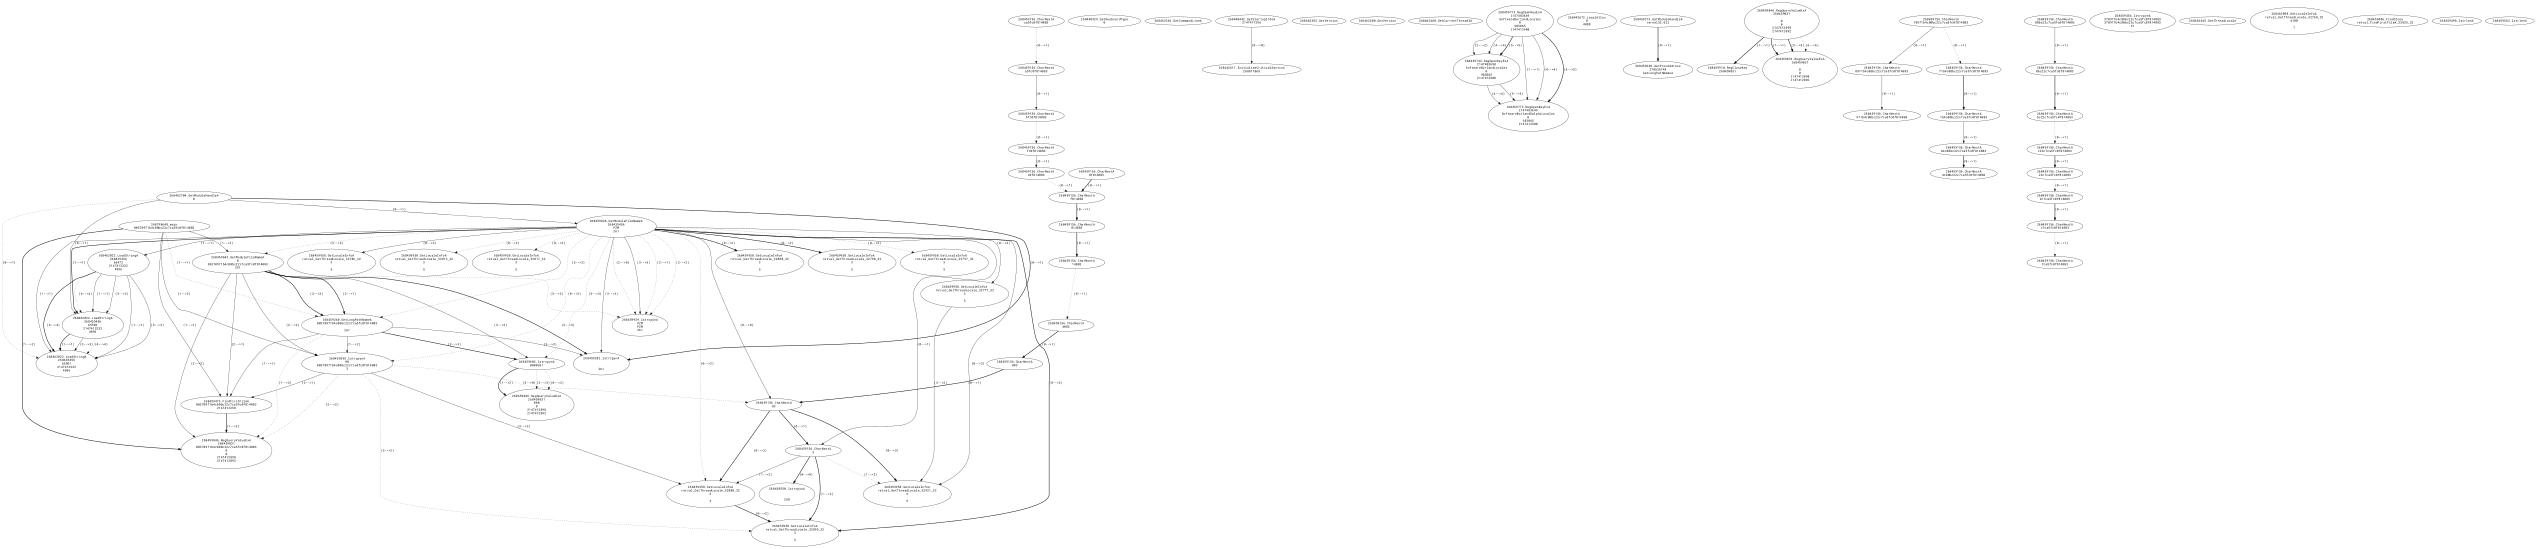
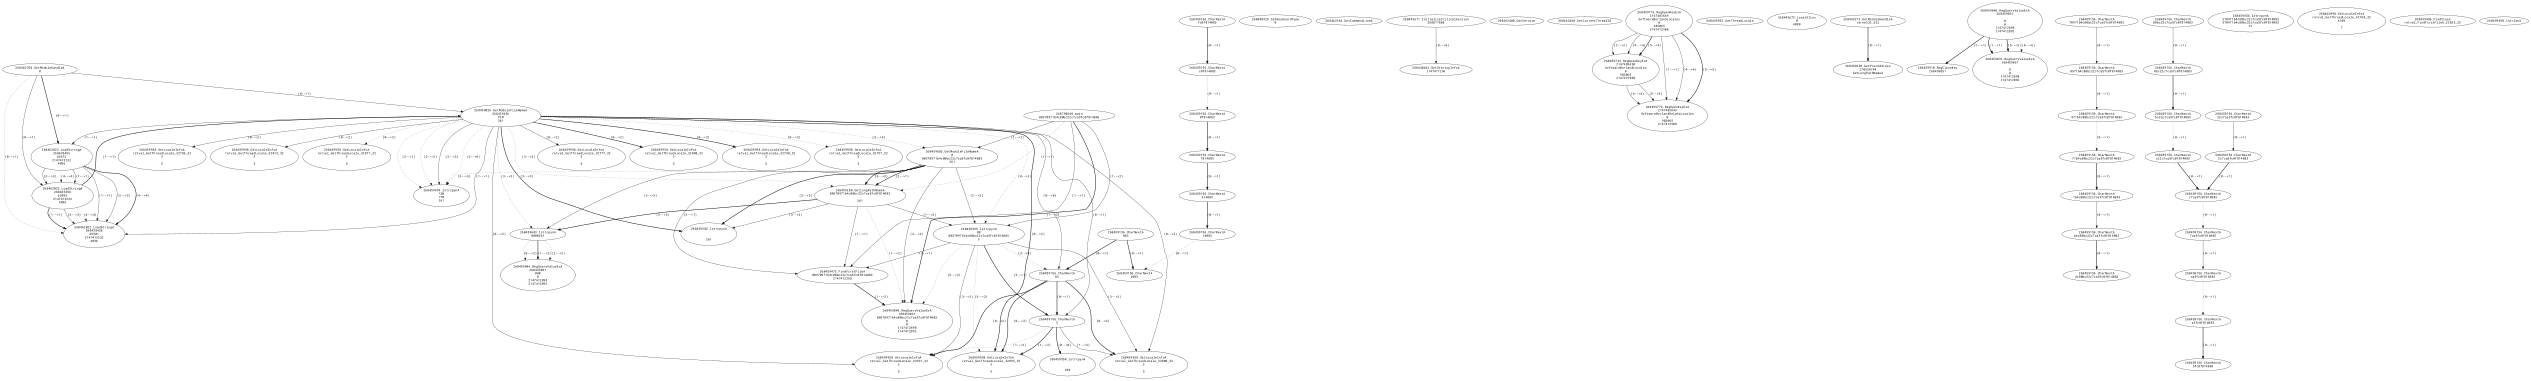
  digraph {
    fontname="Roboto Mono"
    node [fontname="Roboto Mono"]
    edge [fontname="Roboto Mono" style=solid]
    n1 [label="268798648.main\n00370971b4c80bc22c7ca5fc0f814083"]
    n2 [label="268459683.GetModuleFileNameA\n0\n00370971b4c80bc22c7ca5fc0f814083\n261"]
    n3 [label="268459260.GetLongPathNameA\n00370971b4c80bc22c7ca5fc0f814083\n\n261"]
    n4 [label="268459395.lstrcpynA\n00\n00370971b4c80bc22c7ca5fc0f814083\n3"]
    n5 [label="268459473.FindFirstFileA\n00370971b4c80bc22c7ca5fc0f814083\n2147412258"]
    n6 [label="268459846.RegQueryValueExA\n268459031\n00370971b4c80bc22c7ca5fc0f814083\n0\n0\n2147412898\n2147412892"]
    n7 [label="268459939.lstrcpynA\nPZM\nPZM\n261"]
    n8 [label="268459282.lstrcpynA\n\n\n261"]
    n9 [label="268459603.lstrcpynA\n0000261"]
    n10 [label="268459156.CharNextA\n83"]
    n11 [label="268459156.CharNextA\n3"]
    n12 [label="268459958.GetLocaleInfoA\nretval_GetThreadLocale_32931_32\n3\n\n5"]
    n13 [label="268459958.GetLocaleInfoA\nretval_GetThreadLocale_32895_32\n3\n\n5"]
    n14 [label="268459958.GetLocaleInfoA\nretval_GetThreadLocale_32880_32\n3\n\n5"]
    n15 [label="268462704.GetModuleHandleA\n0"]
    n16 [label="268459026.GetModuleFileNameA\n268435456\nPZM\n261"]
    n17 [label="268462022.LoadStringA\n268435456\n65472\n2147413232\n4096"]
    n18 [label="268462022.LoadStringA\n268435456\n65503\n2147413232\n4096"]
    n19 [label="268462022.LoadStringA\n268435456\n65501\n2147413232\n4096"]
    n20 [label="268459958.GetLocaleInfoA\nretval_GetThreadLocale_32777_32\n3\n\n5"]
    n21 [label="268459958.GetLocaleInfoA\nretval_GetThreadLocale_32808_32\n3\n\n5"]
    n22 [label="268459958.GetLocaleInfoA\nretval_GetThreadLocale_32790_32\n3\n\n5"]
    n23 [label="268459958.GetLocaleInfoA\nretval_GetThreadLocale_32797_32\n3\n\n5"]
    n24 [label="268459958.GetLocaleInfoA\nretval_GetThreadLocale_32786_32\n3\n\n5"]
    n25 [label="268459958.GetLocaleInfoA\nretval_GetThreadLocale_32813_32\n3\n\n5"]
    n26 [label="268459958.GetLocaleInfoA\nretval_GetThreadLocale_32817_32\n3\n\n5"]
    n27 [label="268448929.GetKeyboardType\n0"]
    n28 [label="268462363.GetCommandLineA\n"]
    n29 [label="268440442.GetStartupInfoA\n2147417296"]
    n30 [label="268442611.InitializeCriticalSection\n268817868"]
-   n31 [label="268462383.GetVersion\n"]
    n32 [label="268462400.GetVersion\n"]
    n33 [label="268462460.GetCurrentThreadId\n"]
    n34 [label="268459550.lstrcpynA\n\n\n258"]
    n35 [label="268459846.RegQueryValueExA\n268459031\n000\n0\n2147412898\n2147412892"]
    n36 [label="268459713.RegOpenKeyExA\n2147483649\nSoftware\Borland\Locales\n0\n983065\n2147412908"]
    n37 [label="268459743.RegOpenKeyExA\n2147483650\nSoftware\Borland\Locales\n0\n983065\n2147412908"]
    n38 [label="268459773.RegOpenKeyExA\n2147483649\nSoftware\Borland\Delphi\Locales\n0\n983065\n2147412908"]
+   n39 [label="268459952.GetThreadLocale\n"]
    n40 [label="268442672.LocalAlloc\n0\n4088"]
    n41 [label="268459213.GetModuleHandleA\nkernel32.dll"]
    n42 [label="268459230.GetProcAddress\n270536744\nGetLongPathNameA"]
    n43 [label="268459846.RegQueryValueExA\n268459031\n\n0\n0\n2147412898\n2147412892"]
    n44 [label="268459910.RegCloseKey\n268459031"]
    n45 [label="268459876.RegQueryValueExA\n268459031\n\n0\n0\n2147412898\n2147412892"]
    n46 [label="268459156.CharNextA\n70971b4c80bc22c7ca5fc0f814083"]
    n47 [label="268459156.CharNextA\n0971b4c80bc22c7ca5fc0f814083"]
    n48 [label="268459156.CharNextA\n971b4c80bc22c7ca5fc0f814083"]
    n49 [label="268459156.CharNextA\n71b4c80bc22c7ca5fc0f814083"]
    n50 [label="268459156.CharNextA\n1b4c80bc22c7ca5fc0f814083"]
    n51 [label="268459156.CharNextA\nb4c80bc22c7ca5fc0f814083"]
    n52 [label="268459156.CharNextA\n4c80bc22c7ca5fc0f814083"]
    n53 [label="268459156.CharNextA\n80bc22c7ca5fc0f814083"]
    n54 [label="268459156.CharNextA\n0bc22c7ca5fc0f814083"]
    n55 [label="268459156.CharNextA\nbc22c7ca5fc0f814083"]
    n56 [label="268459156.CharNextA\nc22c7ca5fc0f814083"]
    n57 [label="268459156.CharNextA\n22c7ca5fc0f814083"]
    n58 [label="268459156.CharNextA\n2c7ca5fc0f814083"]
    n59 [label="268459156.CharNextA\nc7ca5fc0f814083"]
    n60 [label="268459156.CharNextA\n7ca5fc0f814083"]
    n61 [label="268459156.CharNextA\nca5fc0f814083"]
    n62 [label="268459156.CharNextA\na5fc0f814083"]
    n63 [label="268459156.CharNextA\n5fc0f814083"]
    n64 [label="268459156.CharNextA\nfc0f814083"]
    n65 [label="268459156.CharNextA\nc0f814083"]
    n66 [label="268459156.CharNextA\n0f814083"]
    n67 [label="268459156.CharNextA\nf814083"]
    n68 [label="268459156.CharNextA\n814083"]
    n69 [label="268459156.CharNextA\n14083"]
    n70 [label="268459156.CharNextA\n4083"]
    n71 [label="268459156.CharNextA\n083"]
    n72 [label="268459454.lstrcpynA\n370971b4c80bc22c7ca5fc0f814083\n370971b4c80bc22c7ca5fc0f814083\n31"]
-   n73 [label="268462445.GetThreadLocale\n"]
    n74 [label="268462098.GetLocaleInfoA\nretval_GetThreadLocale_32768_32\n4100\n\n7"]
    n75 [label="268459486.FindClose\nretval_FindFirstFileA_32835_32"]
    n76 [label="268459498.lstrlenA\n"]
-   n77 [label="268459562.lstrlenA\n"]
    n1 -> n2 [label="(1-->2)"]
    n1 -> n3 [label="(1-->1)" style=dotted]
    n1 -> n4 [label="(1-->2)"]
    n1 -> n5 [label="(1-->1)"]
    n1 -> n6 [label="(1-->2)" style=bold]
    n2 -> n3 [label="(2-->1)" style=bold]
    n2 -> n3 [label="(3-->3)" style=bold]
    n2 -> n4 [label="(2-->2)"]
    n2 -> n5 [label="(2-->1)"]
    n2 -> n6 [label="(2-->2)"]
    n2 -> n7 [label="(3-->3)" style=dotted]
    n2 -> n8 [label="(3-->3)" style=bold]
    n2 -> n9 [label="(3-->3)"]
    n3 -> n4 [label="(1-->2)"]
    n3 -> n5 [label="(1-->1)"]
    n3 -> n6 [label="(1-->2)" style=dotted]
    n3 -> n8 [label="(3-->3)"]
    n3 -> n9 [label="(3-->3)" style=bold]
    n4 -> n5 [label="(2-->1)"]
    n4 -> n6 [label="(2-->2)" style=dotted]
    n4 -> n10 [label="(3-->0)" style=dotted]
-   n20 -> n12 [label="(3-->2)"]
+   n4 -> n11 [label="(3-->1)" style=bold]
+   n4 -> n12 [label="(3-->2)"]
    n4 -> n13 [label="(3-->2)" style=dotted]
    n4 -> n14 [label="(3-->2)"]
    n5 -> n6 [label="(1-->2)" style=bold]
    n9 -> n35 [label="(1-->2)" style=bold]
    n9 -> n35 [label="(2-->2)" style=dotted]
    n9 -> n35 [label="(0-->2)" style=dotted]
    n10 -> n11 [label="(0-->1)" style=bold]
    n10 -> n12 [label="(0-->2)" style=bold]
-   n14 -> n13 [label="(0-->2)" style=bold]
+   n10 -> n13 [label="(0-->2)" style=bold]
    n10 -> n14 [label="(0-->2)" style=bold]
    n11 -> n12 [label="(1-->2)" style=dotted]
    n11 -> n13 [label="(1-->2)" style=bold]
    n11 -> n14 [label="(1-->2)"]
    n11 -> n34 [label="(0-->0)" style=bold]
    n15 -> n16 [label="(0-->1)"]
-   n15 -> n8 [label="(0-->1)" style=bold]
+   n15 -> n17 [label="(0-->1)" style=bold]
    n15 -> n18 [label="(0-->1)"]
    n15 -> n19 [label="(0-->1)" style=dotted]
    n16 -> n2 [label="(3-->3)" style=dotted]
    n16 -> n3 [label="(3-->3)" style=dotted]
    n16 -> n4 [label="(0-->3)" style=dotted]
    n16 -> n7 [label="(2-->1)" style=dotted]
    n16 -> n7 [label="(2-->2)" style=dotted]
    n16 -> n7 [label="(3-->3)"]
    n16 -> n7 [label="(2-->0)" style=dotted]
-   n16 -> n8 [label="(3-->3)"]
+   n16 -> n8 [label="(3-->3)" style=bold]
    n16 -> n9 [label="(3-->3)" style=dotted]
    n16 -> n10 [label="(0-->0)"]
    n16 -> n11 [label="(0-->1)"]
    n16 -> n12 [label="(0-->2)"]
    n16 -> n13 [label="(0-->2)" style=bold]
-   n16 -> n14 [label="(0-->2)" style=dotted]
+   n16 -> n14 [label="(0-->2)"]
    n16 -> n17 [label="(1-->1)"]
-   n16 -> n18 [label="(1-->1)" style=bold]
+   n18 -> n16 [label="(1-->1)" style=bold]
    n16 -> n19 [label="(1-->1)"]
    n16 -> n20 [label="(0-->2)"]
    n16 -> n21 [label="(0-->2)" style=bold]
    n16 -> n22 [label="(0-->2)" style=bold]
    n16 -> n23 [label="(0-->2)" style=dotted]
    n16 -> n24 [label="(0-->2)"]
-   n16 -> n25 [label="(0-->2)" style=dotted]
+   n16 -> n25 [label="(0-->2)"]
    n16 -> n26 [label="(0-->2)" style=dotted]
    n17 -> n18 [label="(1-->1)"]
    n17 -> n18 [label="(3-->3)"]
    n17 -> n18 [label="(4-->4)" style=dotted]
    n17 -> n19 [label="(1-->1)"]
    n17 -> n19 [label="(3-->3)"]
    n17 -> n19 [label="(4-->4)" style=bold]
    n18 -> n19 [label="(1-->1)" style=bold]
    n18 -> n19 [label="(3-->3)"]
    n18 -> n19 [label="(4-->4)" style=dotted]
-   n29 -> n30 [label="(0-->0)"]
+   n30 -> n29 [label="(0-->0)"]
    n36 -> n37 [label="(2-->2)"]
    n36 -> n37 [label="(4-->4)"]
    n36 -> n37 [label="(5-->5)" style=bold]
    n36 -> n38 [label="(1-->1)"]
    n36 -> n38 [label="(4-->4)"]
    n36 -> n38 [label="(5-->5)" style=bold]
    n37 -> n38 [label="(4-->4)"]
    n37 -> n38 [label="(5-->5)"]
    n41 -> n42 [label="(0-->1)" style=bold]
    n43 -> n44 [label="(1-->1)" style=bold]
    n43 -> n45 [label="(1-->1)" style=bold]
    n43 -> n45 [label="(5-->5)" style=bold]
    n43 -> n45 [label="(6-->6)" style=dotted]
    n46 -> n47 [label="(0-->1)"]
    n47 -> n48 [label="(0-->1)"]
-   n46 -> n49 [label="(0-->1)" style=dotted]
+   n48 -> n49 [label="(0-->1)" style=dotted]
    n49 -> n50 [label="(0-->1)" style=bold]
    n50 -> n51 [label="(0-->1)"]
    n51 -> n52 [label="(0-->1)" style=bold]
    n53 -> n54 [label="(0-->1)"]
    n54 -> n55 [label="(0-->1)" style=bold]
    n55 -> n56 [label="(0-->1)" style=dotted]
-   n56 -> n57 [label="(0-->1)" style=bold]
-   n57 -> n58 [label="(0-->1)" style=dotted]
+   n56 -> n59 [label="(0-->1)" style=bold]
+   n57 -> n58 [label="(0-->1)"]
    n58 -> n59 [label="(0-->1)" style=bold]
    n59 -> n60 [label="(0-->1)" style=dotted]
+   n60 -> n61 [label="(0-->1)"]
    n61 -> n62 [label="(0-->1)" style=dotted]
-   n62 -> n63 [label="(0-->1)"]
-   n63 -> n64 [label="(0-->1)" style=dotted]
-   n64 -> n65 [label="(0-->1)"]
-   n65 -> n67 [label="(0-->1)" style=dotted]
+   n62 -> n63 [label="(0-->1)" style=bold]
+   n64 -> n65 [label="(0-->1)" style=bold]
+   n65 -> n66 [label="(0-->1)" style=dotted]
    n66 -> n67 [label="(0-->1)" style=bold]
    n67 -> n68 [label="(0-->1)" style=bold]
    n68 -> n69 [label="(0-->1)" style=bold]
    n69 -> n70 [label="(0-->1)" style=dotted]
-   n70 -> n71 [label="(0-->1)" style=bold]
+   n71 -> n70 [label="(0-->1)" style=bold]
    n71 -> n10 [label="(0-->1)" style=bold]
  }
